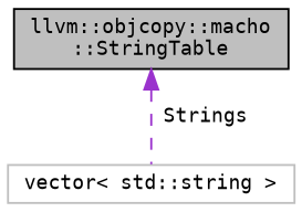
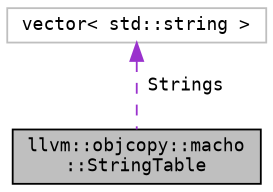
  digraph {
    fontname="DejaVu Sans Mono"
    node [fontname="DejaVu Sans Mono" fontsize=10 shape=record]
    n1 [color=black fillcolor=grey75 fontcolor=black height=0.2 label="llvm::objcopy::macho\l::StringTable" style=filled width=0.4]
    n2 [color=grey75 height=0.2 label="vector\< std::string \>" width=0.4]
-   n1 -> n2 [color=darkorchid3 dir=back fontname="DejaVu Sans Mono" fontsize=10 label=" Strings" labelfontname=Helvetica labelfontsize=10 style=dashed]
+   n2 -> n1 [color=darkorchid3 dir=back fontname="DejaVu Sans Mono" fontsize=10 label=" Strings" labelfontname=Helvetica labelfontsize=10 style=dashed]
  }
